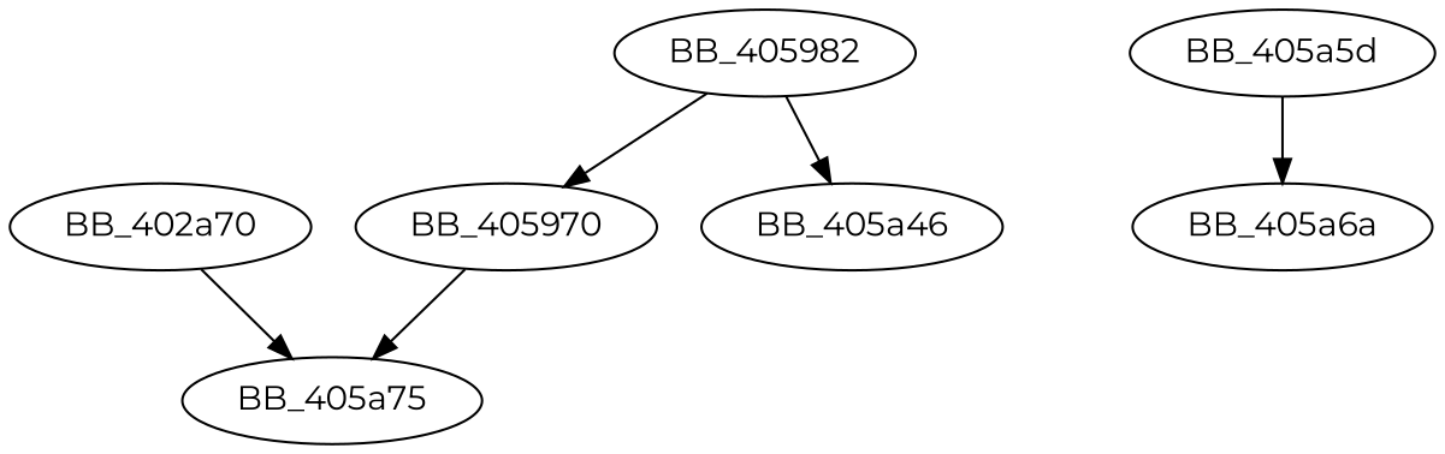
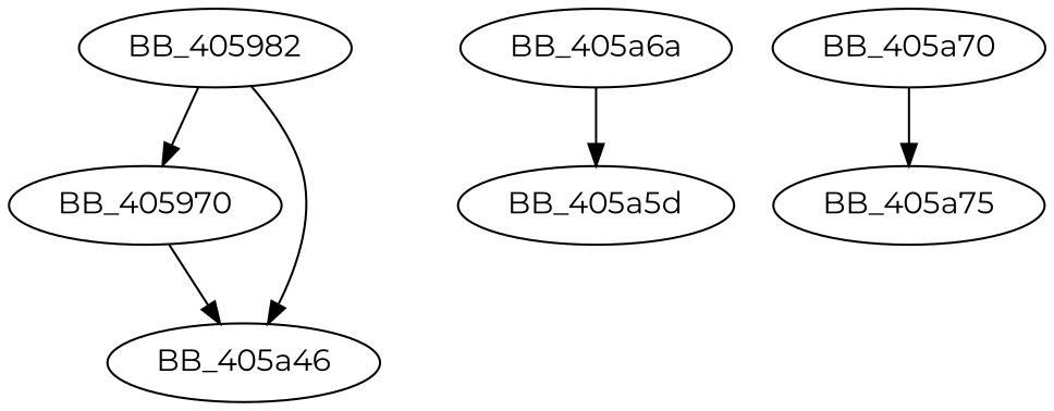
  digraph {
    fontname=Montserrat
    node [fontname=Montserrat]
    edge [fontname=Montserrat]
    BB_405970
    BB_405a46
    BB_405982
    BB_405a5d
    BB_405a6a
-   BB_405a70 [label=BB_402a70]
+   BB_405a70
    BB_405a75
-   BB_405970 -> BB_405a75
+   BB_405970 -> BB_405a46
    BB_405982 -> BB_405970
    BB_405982 -> BB_405a46
-   BB_405a5d -> BB_405a6a
+   BB_405a6a -> BB_405a5d
    BB_405a70 -> BB_405a75
  }
